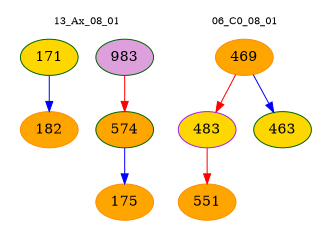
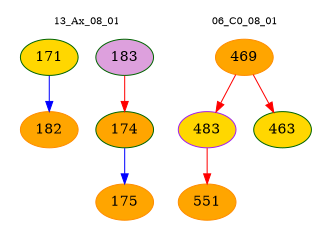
  digraph {
    node [color=darkgreen fillcolor=orange style=filled]
    edge [color=red]
-   n1 [fillcolor=plum label=983]
+   n1 [fillcolor=plum label=183]
    n2 [fillcolor=gold label=171]
-   n3 [label=574]
+   n3 [label=174]
    n4 [color=darkorange label=182]
    n5 [color=darkorange label=175]
    n6 [color=purple fillcolor=gold label=483]
    n7 [color=darkorange label=469]
    n8 [color=darkorange label=551]
    n9 [fillcolor=gold label=463]
    subgraph cluster_1 {
      color=white
      fontsize=10
      label="13_Ax_08_01"
      n1
      n2
      n3
      n4
      n5
    }
    subgraph cluster_2 {
      color=white
      fontsize=10
      label="06_C0_08_01"
      n6
      n7
      n8
      n9
    }
    n1 -> n3
    n2 -> n4 [color=blue]
    n3 -> n5 [color=blue]
    n6 -> n8
    n7 -> n6
-   n7 -> n9 [color=blue]
+   n7 -> n9
  }
